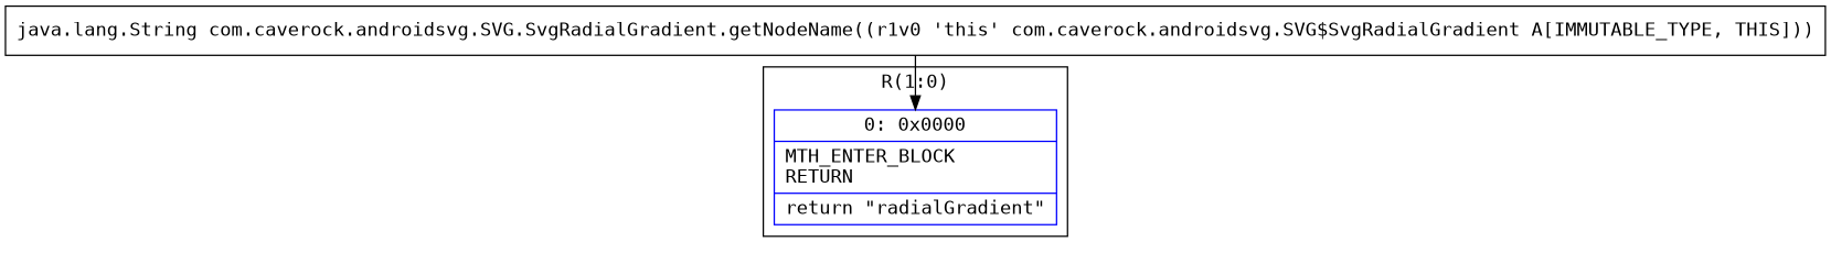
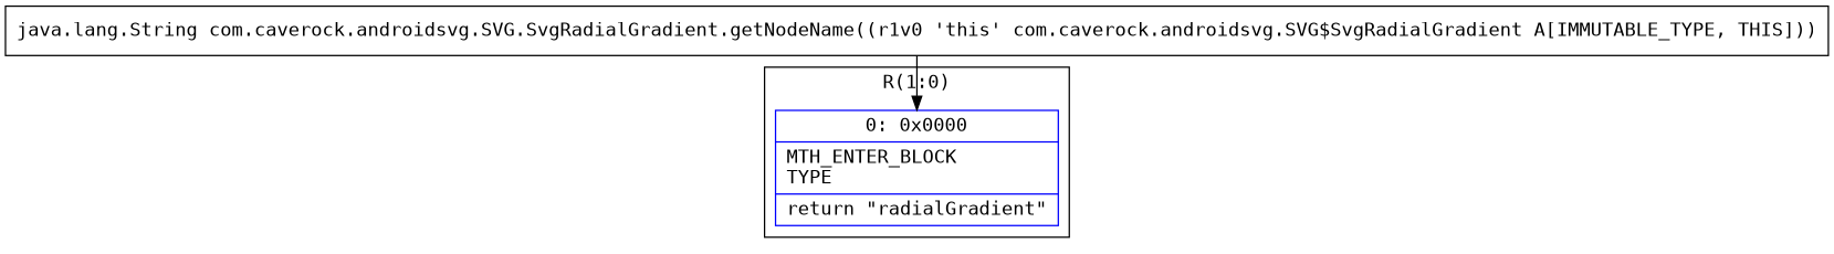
  digraph {
    fontname="DejaVu Sans Mono"
    node [shape=record fontname="DejaVu Sans Mono"]
-   n1 [color=blue label="{0\:\ 0x0000|MTH_ENTER_BLOCK\lRETURN\l|return \"radialGradient\"\l}"]
+   n1 [color=blue label="{0\:\ 0x0000|MTH_ENTER_BLOCK\lTYPE\l|return \"radialGradient\"\l}"]
    n2 [label="{java.lang.String com.caverock.androidsvg.SVG.SvgRadialGradient.getNodeName((r1v0 'this' com.caverock.androidsvg.SVG$SvgRadialGradient A[IMMUTABLE_TYPE, THIS])) }"]
    subgraph cluster_1 {
      label="R(1:0)"
      n1
    }
    n2 -> n1 [fontname="DejaVu Sans Mono"]
  }
